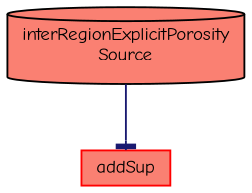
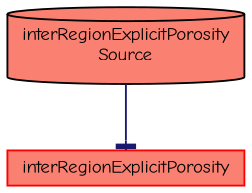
  digraph {
    rankdir=TB
    fontname="Comic Neue"
    node [fillcolor=salmon fontname="Comic Neue" fontsize=10 style=filled]
    n1 [color=black fontcolor=black height=0.2 label="interRegionExplicitPorosity\lSource" shape=cylinder width=0.4]
-   n2 [color=red height=0.2 label=addSup shape=box width=0.4]
+   n2 [color=red height=0.2 label=interRegionExplicitPorosity shape=box width=0.4]
    n1 -> n2 [color=midnightblue fontname="Comic Neue" fontsize=10 labelfontname=FreeSans labelfontsize=10 style=solid arrowhead=tee]
  }
